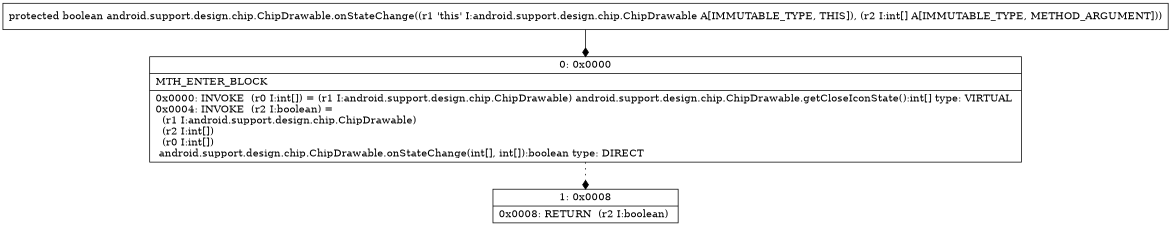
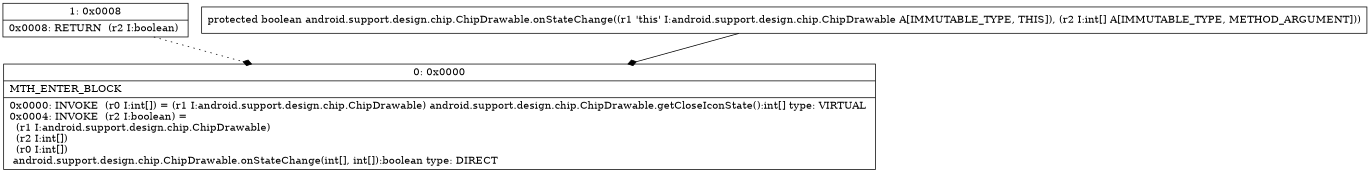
  digraph {
    node [shape=record]
    edge [arrowhead=diamond]
    n1 [label="{0\:\ 0x0000|MTH_ENTER_BLOCK\l|0x0000: INVOKE  (r0 I:int[]) = (r1 I:android.support.design.chip.ChipDrawable) android.support.design.chip.ChipDrawable.getCloseIconState():int[] type: VIRTUAL \l0x0004: INVOKE  (r2 I:boolean) = \l  (r1 I:android.support.design.chip.ChipDrawable)\l  (r2 I:int[])\l  (r0 I:int[])\l android.support.design.chip.ChipDrawable.onStateChange(int[], int[]):boolean type: DIRECT \l}"]
    n2 [label="{1\:\ 0x0008|0x0008: RETURN  (r2 I:boolean) \l}"]
    n3 [label="{protected boolean android.support.design.chip.ChipDrawable.onStateChange((r1 'this' I:android.support.design.chip.ChipDrawable A[IMMUTABLE_TYPE, THIS]), (r2 I:int[] A[IMMUTABLE_TYPE, METHOD_ARGUMENT])) }"]
-   n1 -> n2 [style=dotted]
+   n2 -> n1 [style=dotted]
    n3 -> n1 [style=solid]
  }
